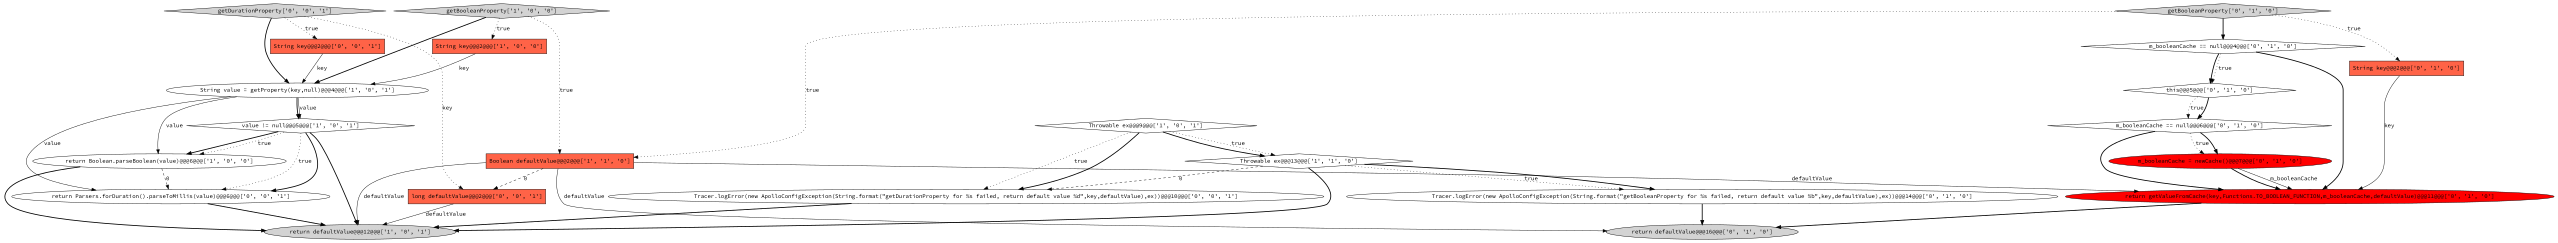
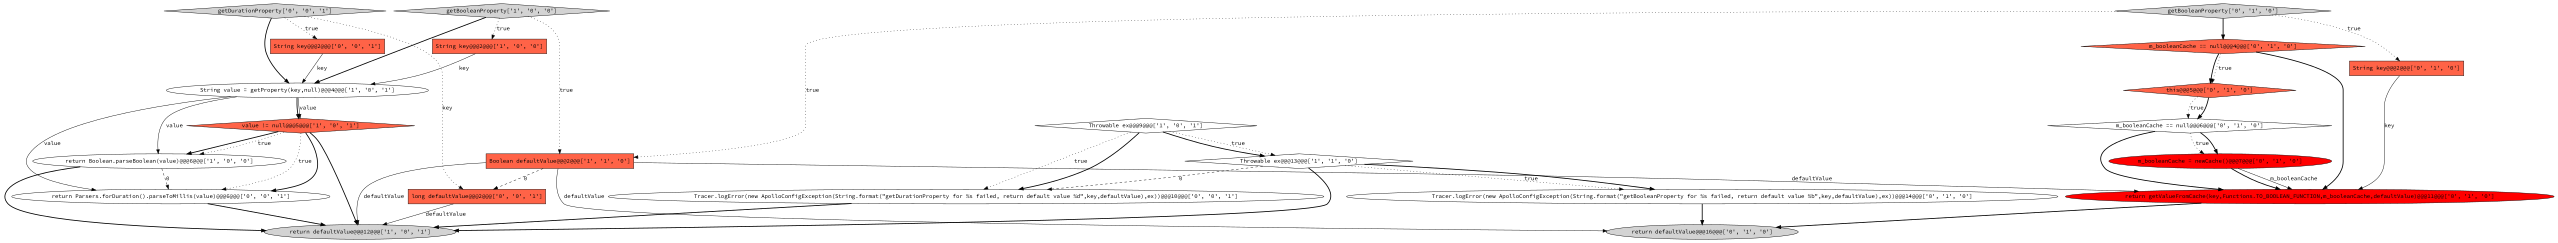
  digraph {
    fontname="Source Code Pro"
    node [fillcolor=white fontname="Source Code Pro" shape=ellipse style=filled]
    edge [fontname="Source Code Pro" style=bold]
    n1 [label="Tracer.logError(new ApolloConfigException(String.format(\"getDurationProperty for %s failed, return default value %d\",key,defaultValue),ex))@@@10@@@['0', '0', '1']"]
    n2 [fillcolor=lightgray label="return defaultValue@@@12@@@['1', '0', '1']"]
    n3 [fillcolor=tomato label="Boolean defaultValue@@@2@@@['1', '1', '0']" shape=box]
    n4 [fillcolor=tomato label="long defaultValue@@@2@@@['0', '0', '1']" shape=box]
    n5 [fillcolor=lightgray label="return defaultValue@@@16@@@['0', '1', '0']"]
    n6 [fillcolor=red label="return getValueFromCache(key,Functions.TO_BOOLEAN_FUNCTION,m_booleanCache,defaultValue)@@@11@@@['0', '1', '0']"]
    n7 [label="Throwable ex@@@9@@@['1', '0', '1']" shape=diamond]
    n8 [label="Throwable ex@@@13@@@['1', '1', '0']" shape=diamond]
    n9 [label="Tracer.logError(new ApolloConfigException(String.format(\"getBooleanProperty for %s failed, return default value %b\",key,defaultValue),ex))@@@14@@@['0', '1', '0']"]
-   n10 [label="value != null@@@5@@@['1', '0', '1']" shape=diamond]
+   n10 [fillcolor=tomato label="value != null@@@5@@@['1', '0', '1']" shape=diamond]
    n11 [label="return Boolean.parseBoolean(value)@@@6@@@['1', '0', '0']"]
    n12 [label="return Parsers.forDuration().parseToMillis(value)@@@6@@@['0', '0', '1']"]
    n13 [fillcolor=lightgray label="getBooleanProperty['0', '1', '0']" shape=diamond]
    n14 [fillcolor=tomato label="String key@@@2@@@['0', '1', '0']" shape=box]
-   n15 [label="m_booleanCache == null@@@4@@@['0', '1', '0']" shape=diamond]
-   n16 [label="this@@@5@@@['0', '1', '0']" shape=diamond]
+   n15 [fillcolor=tomato label="m_booleanCache == null@@@4@@@['0', '1', '0']" shape=diamond]
+   n16 [fillcolor=tomato label="this@@@5@@@['0', '1', '0']" shape=diamond]
    n17 [fillcolor=tomato label="String key@@@2@@@['1', '0', '0']" shape=box]
    n18 [label="String value = getProperty(key,null)@@@4@@@['1', '0', '1']"]
    n19 [fillcolor=tomato label="String key@@@2@@@['0', '0', '1']" shape=box]
    n20 [fillcolor=lightgray label="getDurationProperty['0', '0', '1']" shape=diamond]
    n21 [fillcolor=lightgray label="getBooleanProperty['1', '0', '0']" shape=diamond]
    n22 [label="m_booleanCache == null@@@6@@@['0', '1', '0']" shape=diamond]
    n23 [fillcolor=red label="m_booleanCache = newCache()@@@7@@@['0', '1', '0']"]
    n1 -> n2
    n3 -> n2 [label=defaultValue style=solid]
    n3 -> n4 [label=0 style=dashed]
    n3 -> n5 [label=defaultValue style=solid]
    n3 -> n6 [label=defaultValue style=solid]
    n4 -> n2 [label=defaultValue style=solid]
    n6 -> n5
    n7 -> n1 [label=true style=dotted]
    n7 -> n1
    n7 -> n8
    n7 -> n8 [label=true style=dotted]
    n8 -> n1 [label=0 style=dashed]
    n8 -> n2
    n8 -> n9 [label=true style=dotted]
    n8 -> n9
    n9 -> n5
    n10 -> n2
    n10 -> n11
    n10 -> n11 [label=true style=dotted]
    n10 -> n12
    n10 -> n12 [label=true style=dotted]
    n11 -> n2
    n11 -> n12 [label=0 style=dashed]
    n12 -> n2
    n13 -> n3 [label=true style=dotted]
    n13 -> n14 [label=true style=dotted]
    n13 -> n15
    n14 -> n6 [label=key style=solid]
    n15 -> n6
    n15 -> n16 [label=true style=dotted]
    n15 -> n16
    n16 -> n22 [label=true style=dotted]
    n16 -> n22
    n17 -> n18 [label=key style=solid]
    n18 -> n10 [label=value style=solid]
    n18 -> n10
    n18 -> n11 [label=value style=solid]
    n18 -> n12 [label=value style=solid]
    n19 -> n18 [label=key style=solid]
    n20 -> n4 [label=key style=dotted]
    n20 -> n18
    n20 -> n19 [label=true style=dotted]
    n21 -> n3 [label=true style=dotted]
    n21 -> n17 [label=true style=dotted]
    n21 -> n18
    n22 -> n6
    n22 -> n23 [label=true style=dotted]
    n22 -> n23
    n23 -> n6 [label=m_booleanCache style=solid]
    n23 -> n6
  }
